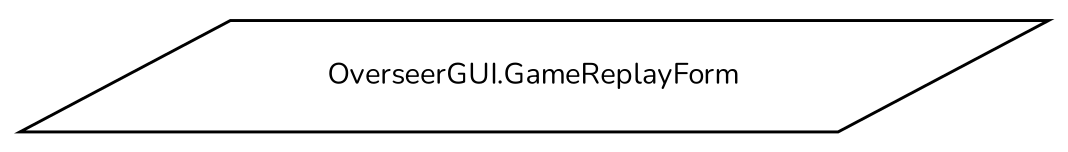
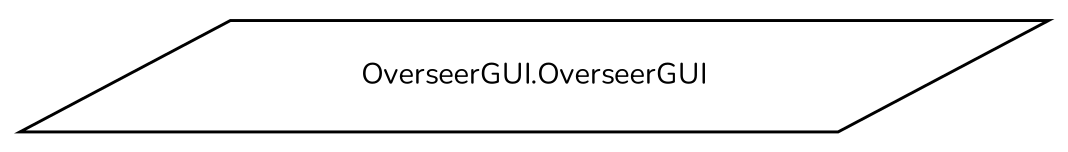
  digraph {
    rankdir=LR
    fontname=Nunito
-   n1 [color=black fillcolor=white fontname=Nunito fontsize=10 height=0.2 label="OverseerGUI.GameReplayForm" shape=parallelogram style=filled width=0.4]
+   n1 [color=black fillcolor=white fontname=Nunito fontsize=10 height=0.2 label="OverseerGUI.OverseerGUI" shape=parallelogram style=filled width=0.4]
  }
